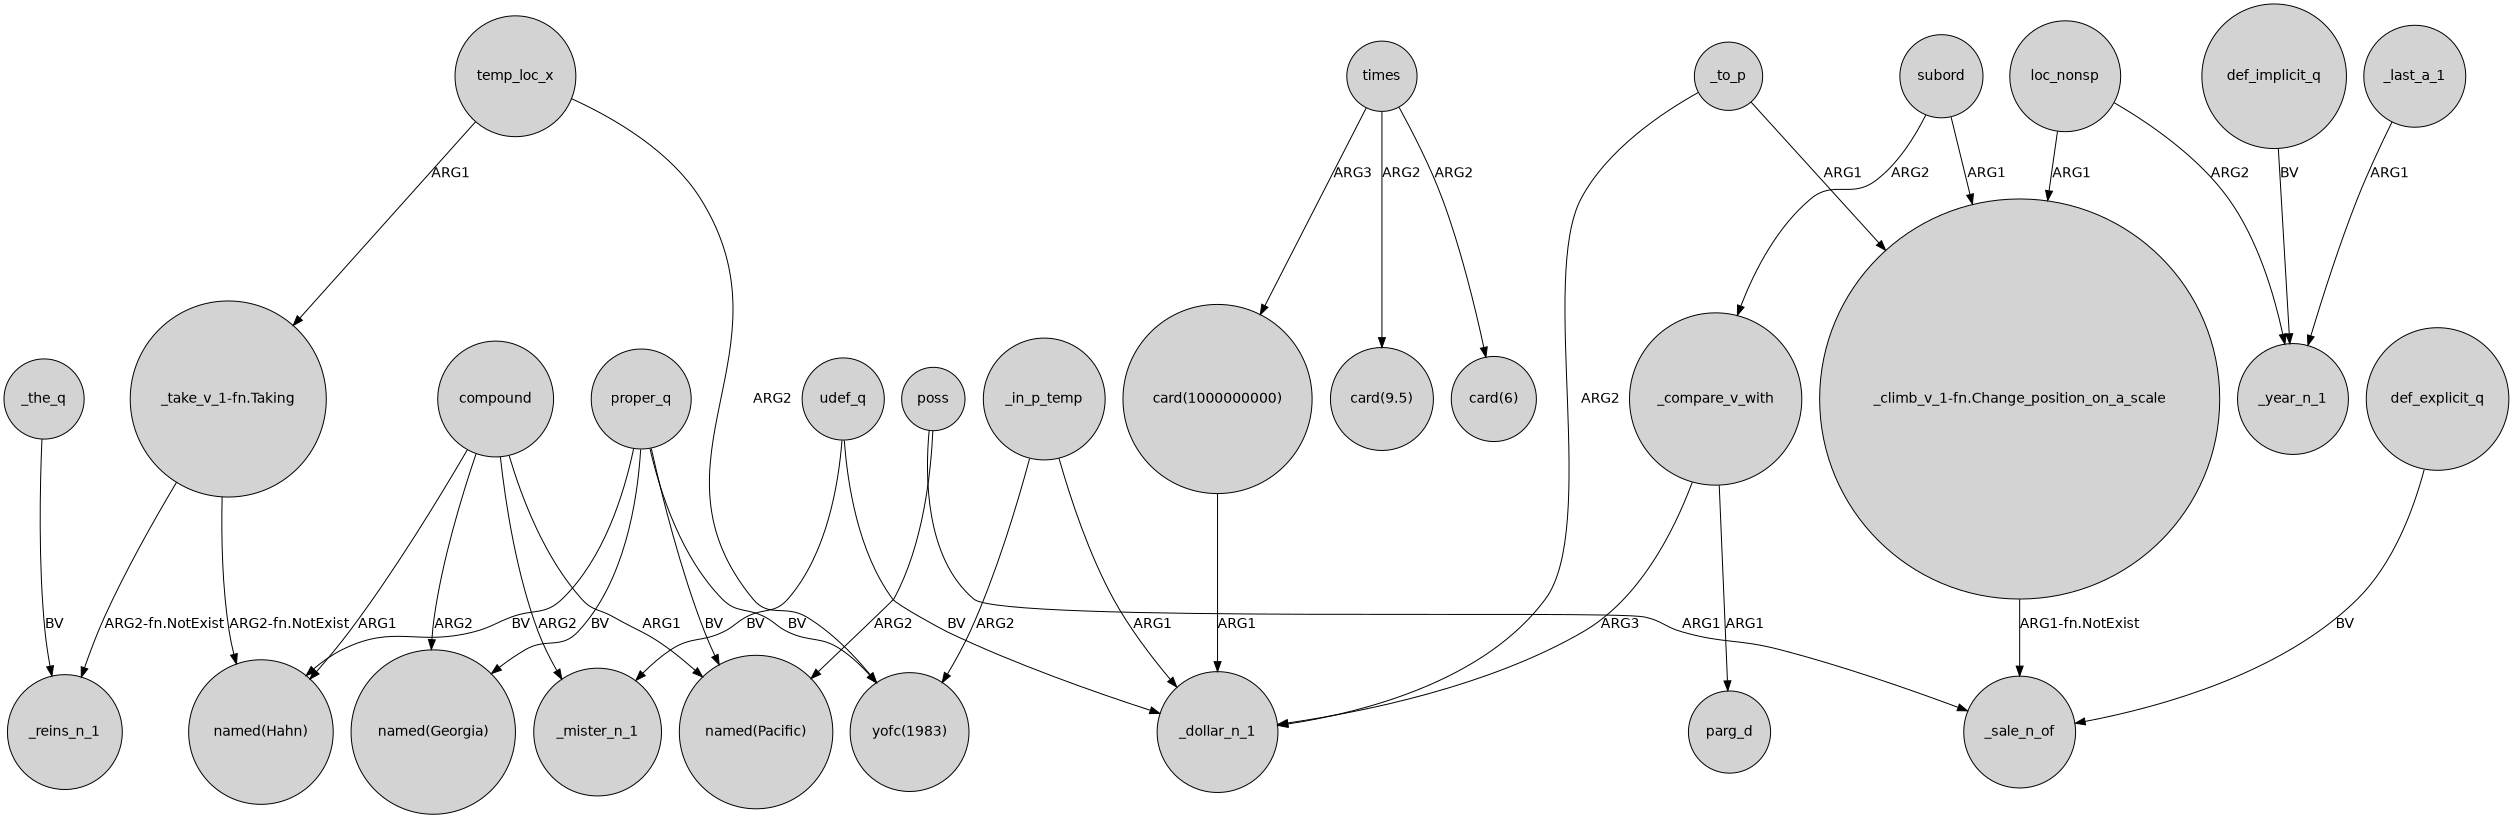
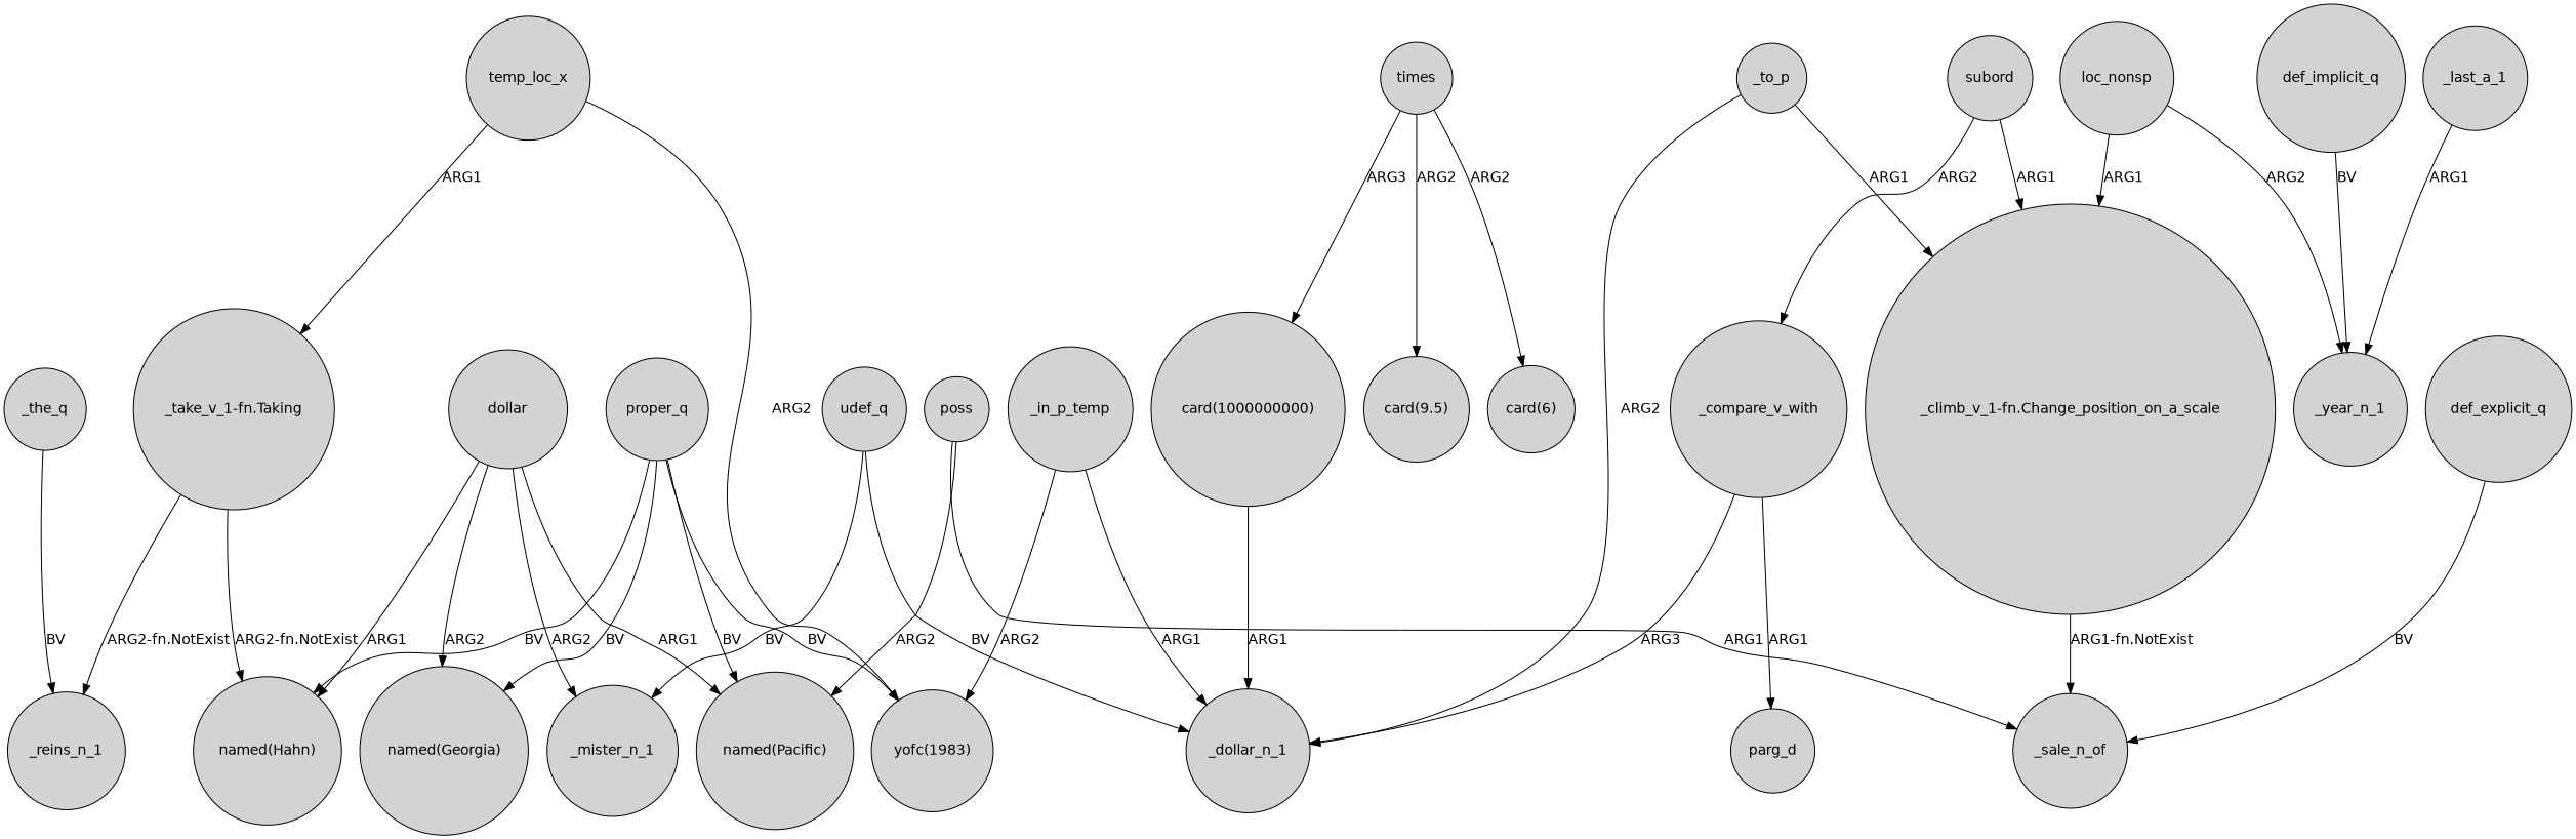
  digraph {
    fontname="DejaVu Sans"
    node [fontname="DejaVu Sans" shape=circle style=filled]
    edge [fontname="DejaVu Sans"]
-   compound
+   compound [label=dollar]
    "named(Hahn)"
    _mister_n_1
    "named(Georgia)"
    "named(Pacific)"
    _to_p
    _dollar_n_1
    "_climb_v_1-fn.Change_position_on_a_scale"
    _sale_n_of
    "_take_v_1-fn.Taking"
    _reins_n_1
    def_implicit_q
    _year_n_1
    temp_loc_x
    "yofc(1983)"
    loc_nonsp
    udef_q
    _compare_v_with
    parg_d
    proper_q
    times
    "card(6)"
    "card(9.5)"
    "card(1000000000)"
    def_explicit_q
    subord
    poss
    _last_a_1
    _in_p_temp
    _the_q
    compound -> "named(Hahn)" [label=ARG1]
    compound -> _mister_n_1 [label=ARG2]
    compound -> "named(Georgia)" [label=ARG2]
    compound -> "named(Pacific)" [label=ARG1]
    _to_p -> _dollar_n_1 [label=ARG2]
    _to_p -> "_climb_v_1-fn.Change_position_on_a_scale" [label=ARG1]
    "_climb_v_1-fn.Change_position_on_a_scale" -> _sale_n_of [label="ARG1-fn.NotExist"]
    "_take_v_1-fn.Taking" -> "named(Hahn)" [label="ARG2-fn.NotExist"]
    "_take_v_1-fn.Taking" -> _reins_n_1 [label="ARG2-fn.NotExist"]
    def_implicit_q -> _year_n_1 [label=BV]
    temp_loc_x -> "_take_v_1-fn.Taking" [label=ARG1]
    temp_loc_x -> "yofc(1983)" [label=ARG2]
    loc_nonsp -> "_climb_v_1-fn.Change_position_on_a_scale" [label=ARG1]
    loc_nonsp -> _year_n_1 [label=ARG2]
    udef_q -> _mister_n_1 [label=BV]
    udef_q -> _dollar_n_1 [label=BV]
    _compare_v_with -> _dollar_n_1 [label=ARG3]
    _compare_v_with -> parg_d [label=ARG1]
    proper_q -> "named(Hahn)" [label=BV]
    proper_q -> "named(Georgia)" [label=BV]
    proper_q -> "named(Pacific)" [label=BV]
    proper_q -> "yofc(1983)" [label=BV]
    times -> "card(6)" [label=ARG2]
    times -> "card(9.5)" [label=ARG2]
    times -> "card(1000000000)" [label=ARG3]
    "card(1000000000)" -> _dollar_n_1 [label=ARG1]
    def_explicit_q -> _sale_n_of [label=BV]
    subord -> "_climb_v_1-fn.Change_position_on_a_scale" [label=ARG1]
    subord -> _compare_v_with [label=ARG2]
    poss -> "named(Pacific)" [label=ARG2]
    poss -> _sale_n_of [label=ARG1]
    _last_a_1 -> _year_n_1 [label=ARG1]
    _in_p_temp -> _dollar_n_1 [label=ARG1]
    _in_p_temp -> "yofc(1983)" [label=ARG2]
    _the_q -> _reins_n_1 [label=BV]
  }
